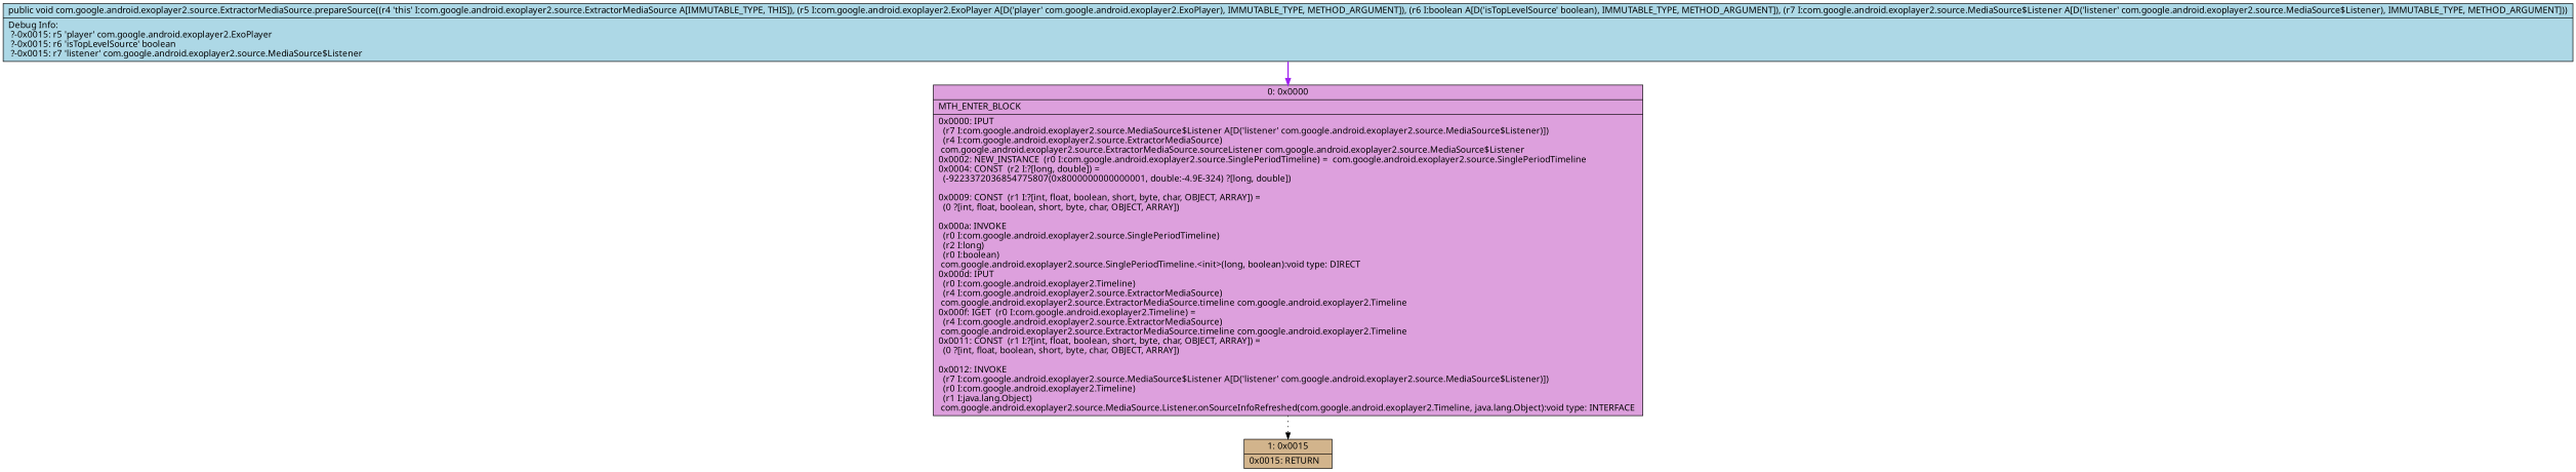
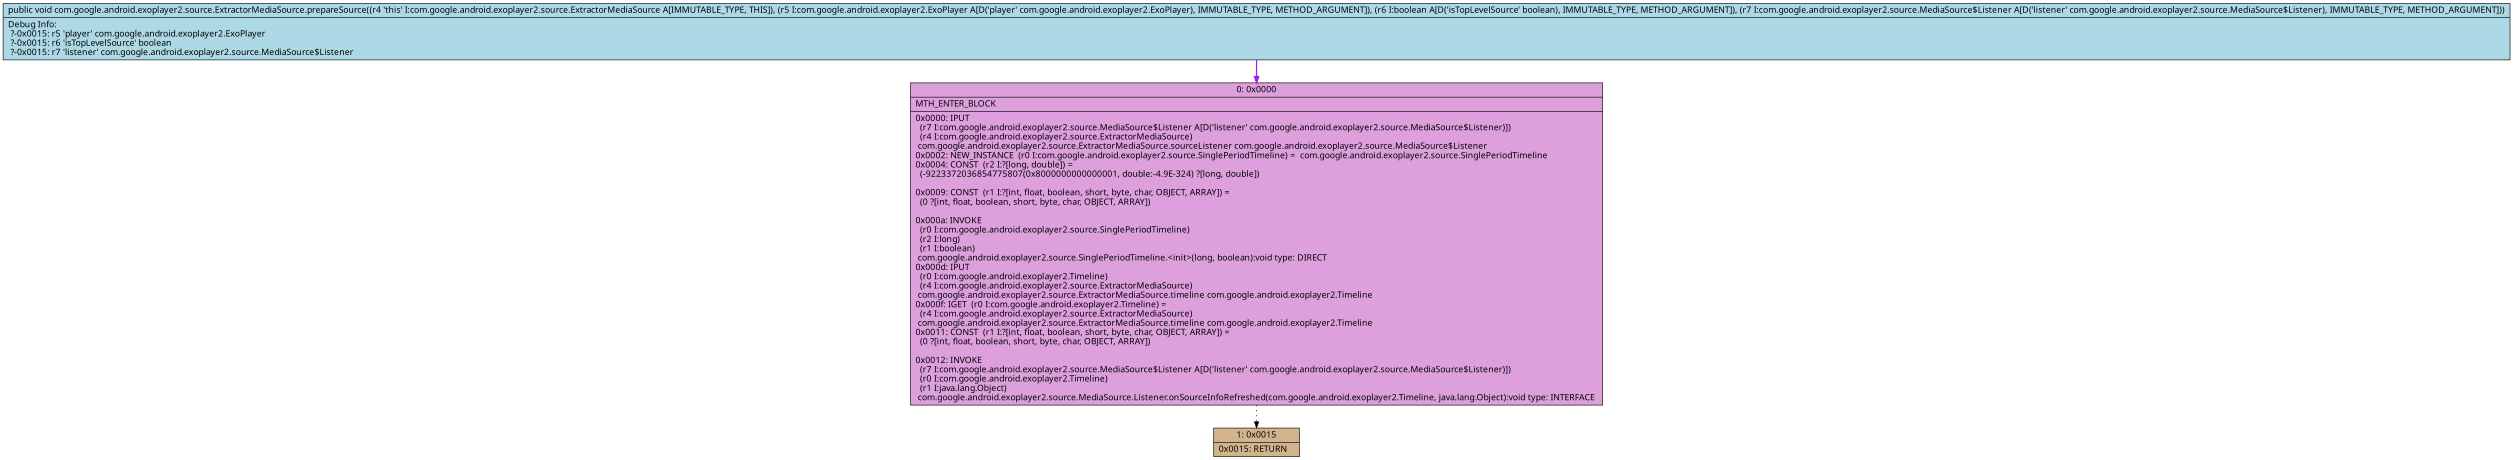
  digraph {
    fontname="Noto Sans"
    node [shape=record style=filled fontname="Noto Sans"]
    edge [fontname="Noto Sans"]
-   n1 [label="{0\:\ 0x0000|MTH_ENTER_BLOCK\l|0x0000: IPUT  \l  (r7 I:com.google.android.exoplayer2.source.MediaSource$Listener A[D('listener' com.google.android.exoplayer2.source.MediaSource$Listener)])\l  (r4 I:com.google.android.exoplayer2.source.ExtractorMediaSource)\l com.google.android.exoplayer2.source.ExtractorMediaSource.sourceListener com.google.android.exoplayer2.source.MediaSource$Listener \l0x0002: NEW_INSTANCE  (r0 I:com.google.android.exoplayer2.source.SinglePeriodTimeline) =  com.google.android.exoplayer2.source.SinglePeriodTimeline \l0x0004: CONST  (r2 I:?[long, double]) = \l  (\-9223372036854775807(0x8000000000000001, double:\-4.9E\-324) ?[long, double])\l \l0x0009: CONST  (r1 I:?[int, float, boolean, short, byte, char, OBJECT, ARRAY]) = \l  (0 ?[int, float, boolean, short, byte, char, OBJECT, ARRAY])\l \l0x000a: INVOKE  \l  (r0 I:com.google.android.exoplayer2.source.SinglePeriodTimeline)\l  (r2 I:long)\l  (r0 I:boolean)\l com.google.android.exoplayer2.source.SinglePeriodTimeline.\<init\>(long, boolean):void type: DIRECT \l0x000d: IPUT  \l  (r0 I:com.google.android.exoplayer2.Timeline)\l  (r4 I:com.google.android.exoplayer2.source.ExtractorMediaSource)\l com.google.android.exoplayer2.source.ExtractorMediaSource.timeline com.google.android.exoplayer2.Timeline \l0x000f: IGET  (r0 I:com.google.android.exoplayer2.Timeline) = \l  (r4 I:com.google.android.exoplayer2.source.ExtractorMediaSource)\l com.google.android.exoplayer2.source.ExtractorMediaSource.timeline com.google.android.exoplayer2.Timeline \l0x0011: CONST  (r1 I:?[int, float, boolean, short, byte, char, OBJECT, ARRAY]) = \l  (0 ?[int, float, boolean, short, byte, char, OBJECT, ARRAY])\l \l0x0012: INVOKE  \l  (r7 I:com.google.android.exoplayer2.source.MediaSource$Listener A[D('listener' com.google.android.exoplayer2.source.MediaSource$Listener)])\l  (r0 I:com.google.android.exoplayer2.Timeline)\l  (r1 I:java.lang.Object)\l com.google.android.exoplayer2.source.MediaSource.Listener.onSourceInfoRefreshed(com.google.android.exoplayer2.Timeline, java.lang.Object):void type: INTERFACE \l}" fillcolor=plum]
+   n1 [label="{0\:\ 0x0000|MTH_ENTER_BLOCK\l|0x0000: IPUT  \l  (r7 I:com.google.android.exoplayer2.source.MediaSource$Listener A[D('listener' com.google.android.exoplayer2.source.MediaSource$Listener)])\l  (r4 I:com.google.android.exoplayer2.source.ExtractorMediaSource)\l com.google.android.exoplayer2.source.ExtractorMediaSource.sourceListener com.google.android.exoplayer2.source.MediaSource$Listener \l0x0002: NEW_INSTANCE  (r0 I:com.google.android.exoplayer2.source.SinglePeriodTimeline) =  com.google.android.exoplayer2.source.SinglePeriodTimeline \l0x0004: CONST  (r2 I:?[long, double]) = \l  (\-9223372036854775807(0x8000000000000001, double:\-4.9E\-324) ?[long, double])\l \l0x0009: CONST  (r1 I:?[int, float, boolean, short, byte, char, OBJECT, ARRAY]) = \l  (0 ?[int, float, boolean, short, byte, char, OBJECT, ARRAY])\l \l0x000a: INVOKE  \l  (r0 I:com.google.android.exoplayer2.source.SinglePeriodTimeline)\l  (r2 I:long)\l  (r1 I:boolean)\l com.google.android.exoplayer2.source.SinglePeriodTimeline.\<init\>(long, boolean):void type: DIRECT \l0x000d: IPUT  \l  (r0 I:com.google.android.exoplayer2.Timeline)\l  (r4 I:com.google.android.exoplayer2.source.ExtractorMediaSource)\l com.google.android.exoplayer2.source.ExtractorMediaSource.timeline com.google.android.exoplayer2.Timeline \l0x000f: IGET  (r0 I:com.google.android.exoplayer2.Timeline) = \l  (r4 I:com.google.android.exoplayer2.source.ExtractorMediaSource)\l com.google.android.exoplayer2.source.ExtractorMediaSource.timeline com.google.android.exoplayer2.Timeline \l0x0011: CONST  (r1 I:?[int, float, boolean, short, byte, char, OBJECT, ARRAY]) = \l  (0 ?[int, float, boolean, short, byte, char, OBJECT, ARRAY])\l \l0x0012: INVOKE  \l  (r7 I:com.google.android.exoplayer2.source.MediaSource$Listener A[D('listener' com.google.android.exoplayer2.source.MediaSource$Listener)])\l  (r0 I:com.google.android.exoplayer2.Timeline)\l  (r1 I:java.lang.Object)\l com.google.android.exoplayer2.source.MediaSource.Listener.onSourceInfoRefreshed(com.google.android.exoplayer2.Timeline, java.lang.Object):void type: INTERFACE \l}" fillcolor=plum]
    n2 [label="{1\:\ 0x0015|0x0015: RETURN   \l}" fillcolor=tan]
    n3 [label="{public void com.google.android.exoplayer2.source.ExtractorMediaSource.prepareSource((r4 'this' I:com.google.android.exoplayer2.source.ExtractorMediaSource A[IMMUTABLE_TYPE, THIS]), (r5 I:com.google.android.exoplayer2.ExoPlayer A[D('player' com.google.android.exoplayer2.ExoPlayer), IMMUTABLE_TYPE, METHOD_ARGUMENT]), (r6 I:boolean A[D('isTopLevelSource' boolean), IMMUTABLE_TYPE, METHOD_ARGUMENT]), (r7 I:com.google.android.exoplayer2.source.MediaSource$Listener A[D('listener' com.google.android.exoplayer2.source.MediaSource$Listener), IMMUTABLE_TYPE, METHOD_ARGUMENT]))  | Debug Info:\l  ?\-0x0015: r5 'player' com.google.android.exoplayer2.ExoPlayer\l  ?\-0x0015: r6 'isTopLevelSource' boolean\l  ?\-0x0015: r7 'listener' com.google.android.exoplayer2.source.MediaSource$Listener\l}" fillcolor=lightblue]
    n1 -> n2 [color=black style=dotted]
    n3 -> n1 [color=purple style=bold]
  }
